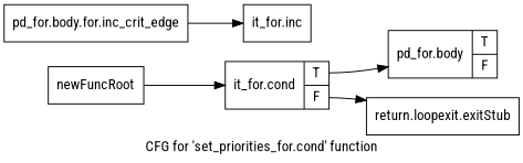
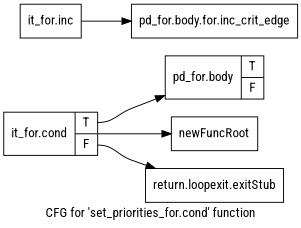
  digraph {
    fontname="Roboto Condensed"
    label="CFG for 'set_priorities_for.cond' function"
    rankdir=LR
    node [fontname="Roboto Condensed" shape=record]
    edge [fontname="Roboto Condensed"]
    n1 [label="{newFuncRoot}"]
    n2 [label="{it_for.cond|{<s0>T|<s1>F}}"]
    n3 [label="{return.loopexit.exitStub}"]
    n4 [label="{pd_for.body|{<s0>T|<s1>F}}"]
    n5 [label="{pd_for.body.for.inc_crit_edge}"]
    n6 [label="{it_for.inc}"]
-   n1 -> n2
+   n2 -> n1
    n2 -> n3 [tailport=s1]
    n2 -> n4 [tailport=s0]
-   n5 -> n6
+   n6 -> n5
  }
